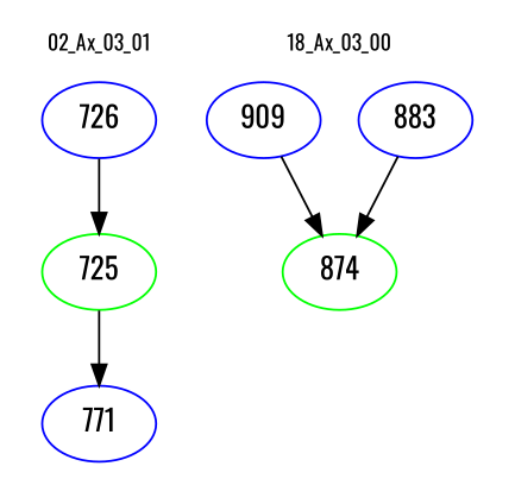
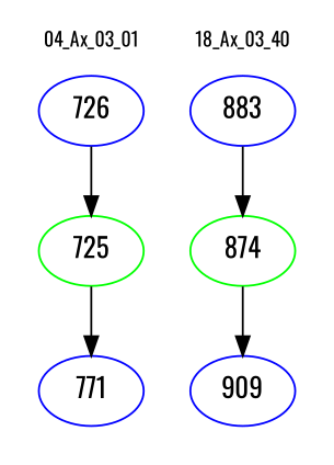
  digraph {
    fontname=Oswald
    node [color=blue fontname=Oswald]
    edge [color=black fontname=Oswald]
    n1 [label=726]
    n2 [color=green label=725]
    n3 [label=771]
    n4 [label=883]
    n5 [color=green label=874]
    n6 [label=909]
    subgraph cluster_1 {
      color=white
      fontsize=10
-     label="02_Ax_03_01"
+     label="04_Ax_03_01"
      n1
      n2
      n3
    }
    subgraph cluster_2 {
      color=white
      fontsize=10
-     label="18_Ax_03_00"
+     label="18_Ax_03_40"
      n4
      n5
      n6
    }
    n1 -> n2
    n2 -> n3
    n4 -> n5
-   n6 -> n5
+   n5 -> n6
  }
